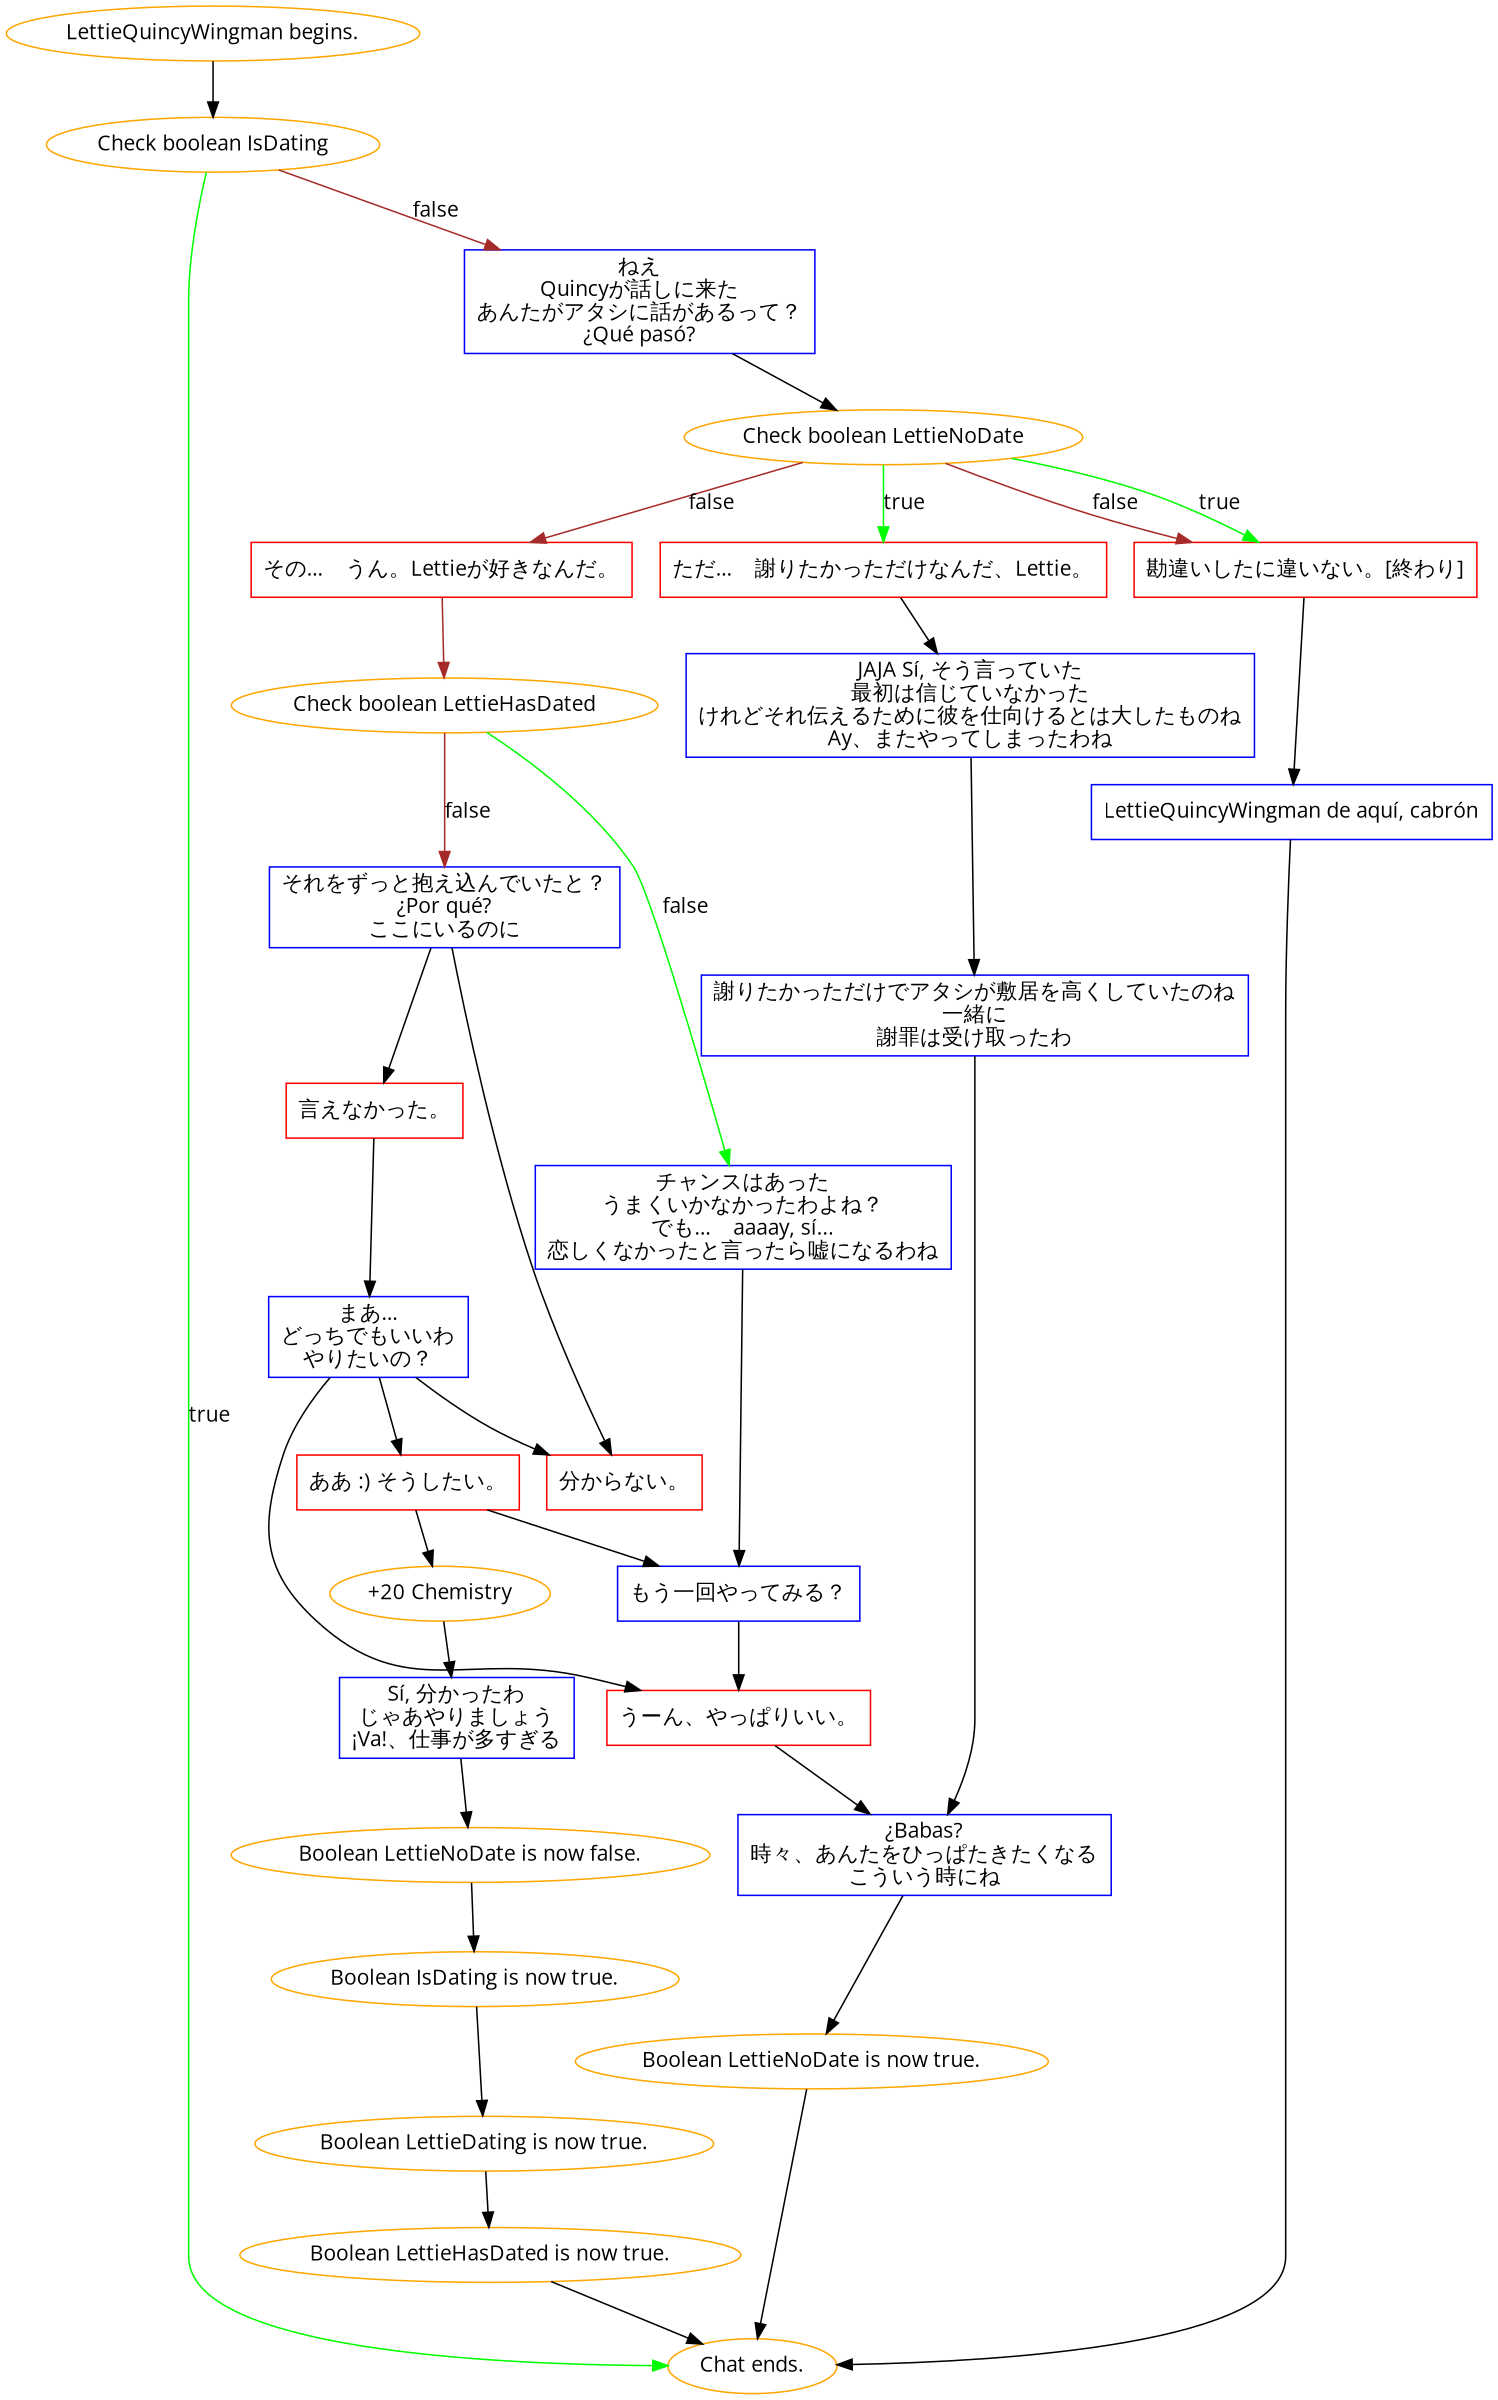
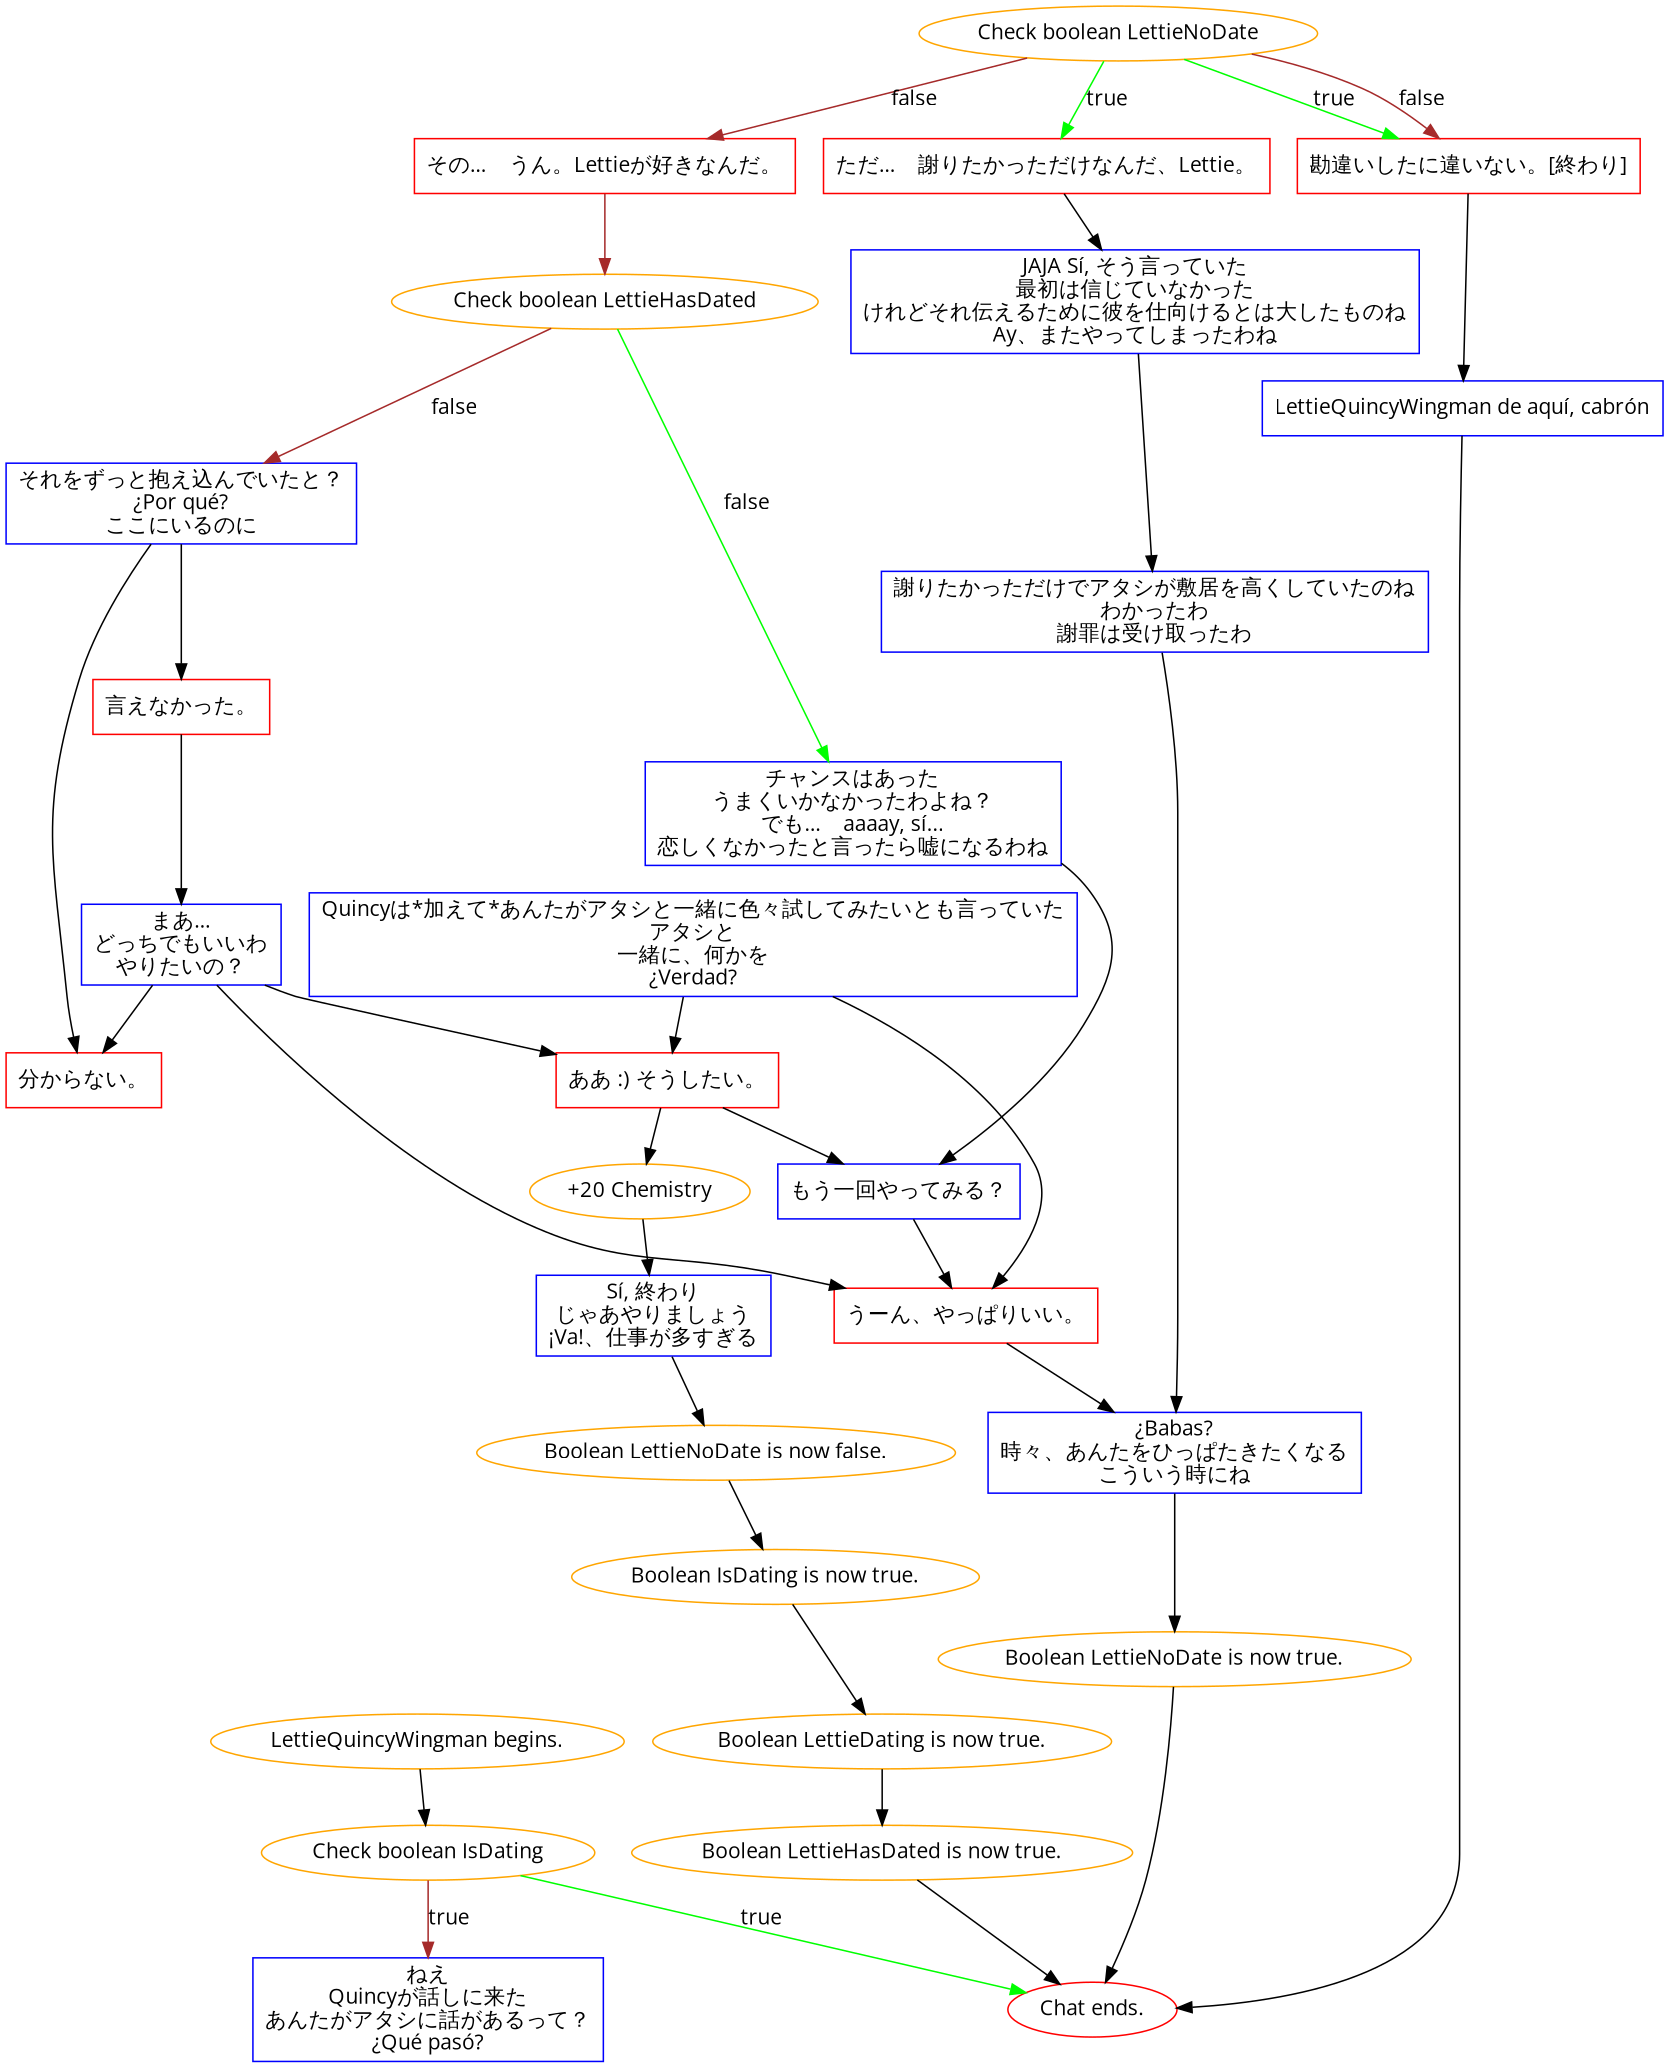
  digraph {
    fontname="Open Sans"
    node [color=orange fontname="Open Sans" shape=box]
    edge [fontname="Open Sans"]
    "LettieQuincyWingman begins." [shape=""]
    n2 [label="Check boolean IsDating" shape=""]
-   "Chat ends." [shape=""]
+   "Chat ends." [color=red shape=""]
    n4 [color=blue label="ねえ\nQuincyが話しに来た\nあんたがアタシに話があるって？\n¿Qué pasó?"]
    n5 [label="Check boolean LettieNoDate" shape=""]
    n6 [color=red label="ただ…　謝りたかっただけなんだ、Lettie。"]
    n7 [color=red label="勘違いしたに違いない。[終わり]"]
    n8 [color=red label="その…　うん。Lettieが好きなんだ。"]
    n9 [color=blue label="JAJA Sí, そう言っていた\n最初は信じていなかった\nけれどそれ伝えるために彼を仕向けるとは大したものね\nAy、またやってしまったわね"]
    n10 [color=blue label="LettieQuincyWingman de aquí, cabrón"]
    n11 [label="Check boolean LettieHasDated" shape=""]
-   n12 [color=blue label="謝りたかっただけでアタシが敷居を高くしていたのね\n一緒に\n謝罪は受け取ったわ"]
+   n12 [color=blue label="謝りたかっただけでアタシが敷居を高くしていたのね\nわかったわ\n謝罪は受け取ったわ"]
    n13 [color=blue label="チャンスはあった\nうまくいかなかったわよね？\nでも…　aaaay, sí...\n恋しくなかったと言ったら嘘になるわね"]
    n14 [color=blue label="それをずっと抱え込んでいたと？\n¿Por qué?\nここにいるのに"]
    n15 [color=blue label="¿Babas?\n時々、あんたをひっぱたきたくなる\nこういう時にね"]
    n16 [color=blue label="もう一回やってみる？"]
    n17 [color=red label="言えなかった。"]
    n18 [color=red label="分からない。"]
+   n19 [color=blue label="Quincyは*加えて*あんたがアタシと一緒に色々試してみたいとも言っていた\nアタシと\n一緒に、何かを\n¿Verdad?"]
    n20 [color=red label="ああ :) そうしたい。"]
    n21 [color=red label="うーん、やっぱりいい。"]
    n22 [color=blue label="まあ…\nどっちでもいいわ\nやりたいの？"]
    n23 [label="+20 Chemistry" shape=""]
-   n24 [color=blue label="Sí, 分かったわ\nじゃあやりましょう\n¡Va!、仕事が多すぎる"]
+   n24 [color=blue label="Sí, 終わり\nじゃあやりましょう\n¡Va!、仕事が多すぎる"]
    n25 [label="Boolean LettieNoDate is now true." shape=""]
    n26 [label="Boolean LettieNoDate is now false." shape=""]
    n27 [label="Boolean IsDating is now true." shape=""]
    n28 [label="Boolean LettieDating is now true." shape=""]
    n29 [label="Boolean LettieHasDated is now true." shape=""]
    "LettieQuincyWingman begins." -> n2
    n2 -> "Chat ends." [color=green label=true]
-   n2 -> n4 [color=brown label=false]
-   n4 -> n5
+   n2 -> n4 [color=brown label=true]
    n5 -> n6 [color=green label=true]
    n5 -> n7 [color=green label=true]
    n5 -> n7 [color=brown label=false]
    n5 -> n8 [color=brown label=false]
    n6 -> n9
    n7 -> n10
    n8 -> n11 [color=brown]
    n9 -> n12
    n10 -> "Chat ends."
    n11 -> n13 [color=green label=false]
    n11 -> n14 [color=brown label=false]
    n12 -> n15
    n13 -> n16
    n14 -> n17
    n14 -> n18
    n15 -> n25
    n16 -> n21
    n17 -> n22
+   n19 -> n20
+   n19 -> n21
    n20 -> n16
    n20 -> n23
    n21 -> n15
    n22 -> n18
    n22 -> n20
    n22 -> n21
    n23 -> n24
    n24 -> n26
    n25 -> "Chat ends."
    n26 -> n27
    n27 -> n28
    n28 -> n29
    n29 -> "Chat ends."
  }
